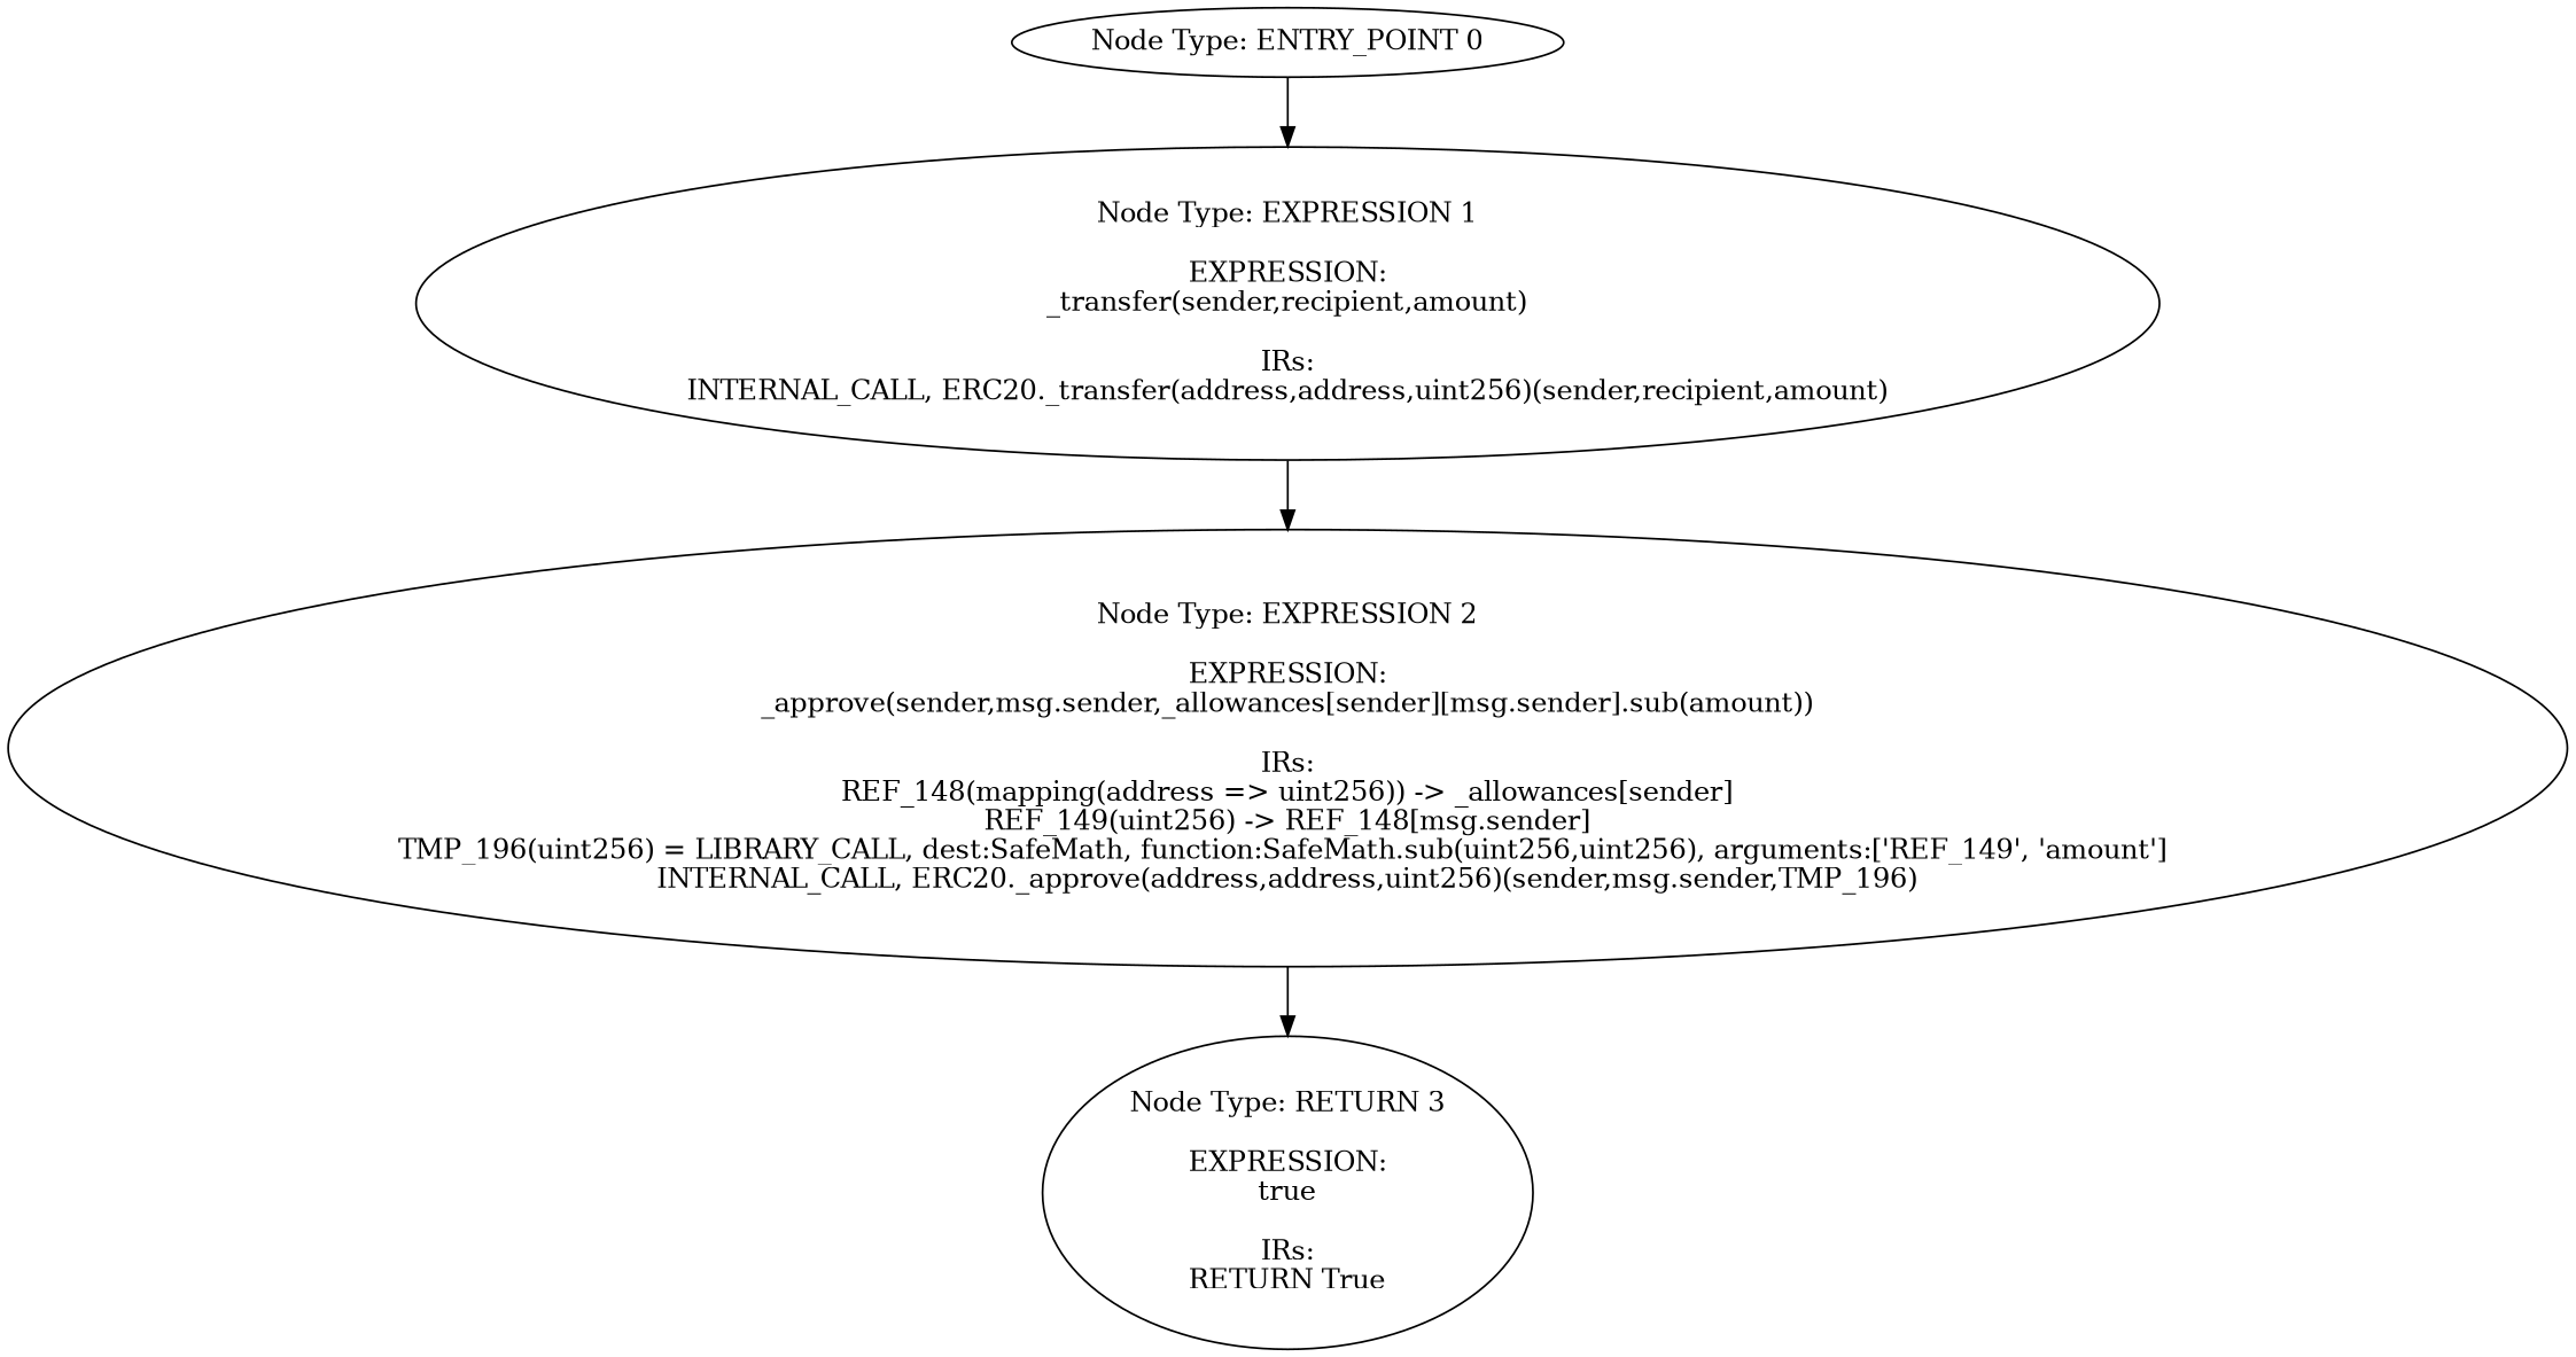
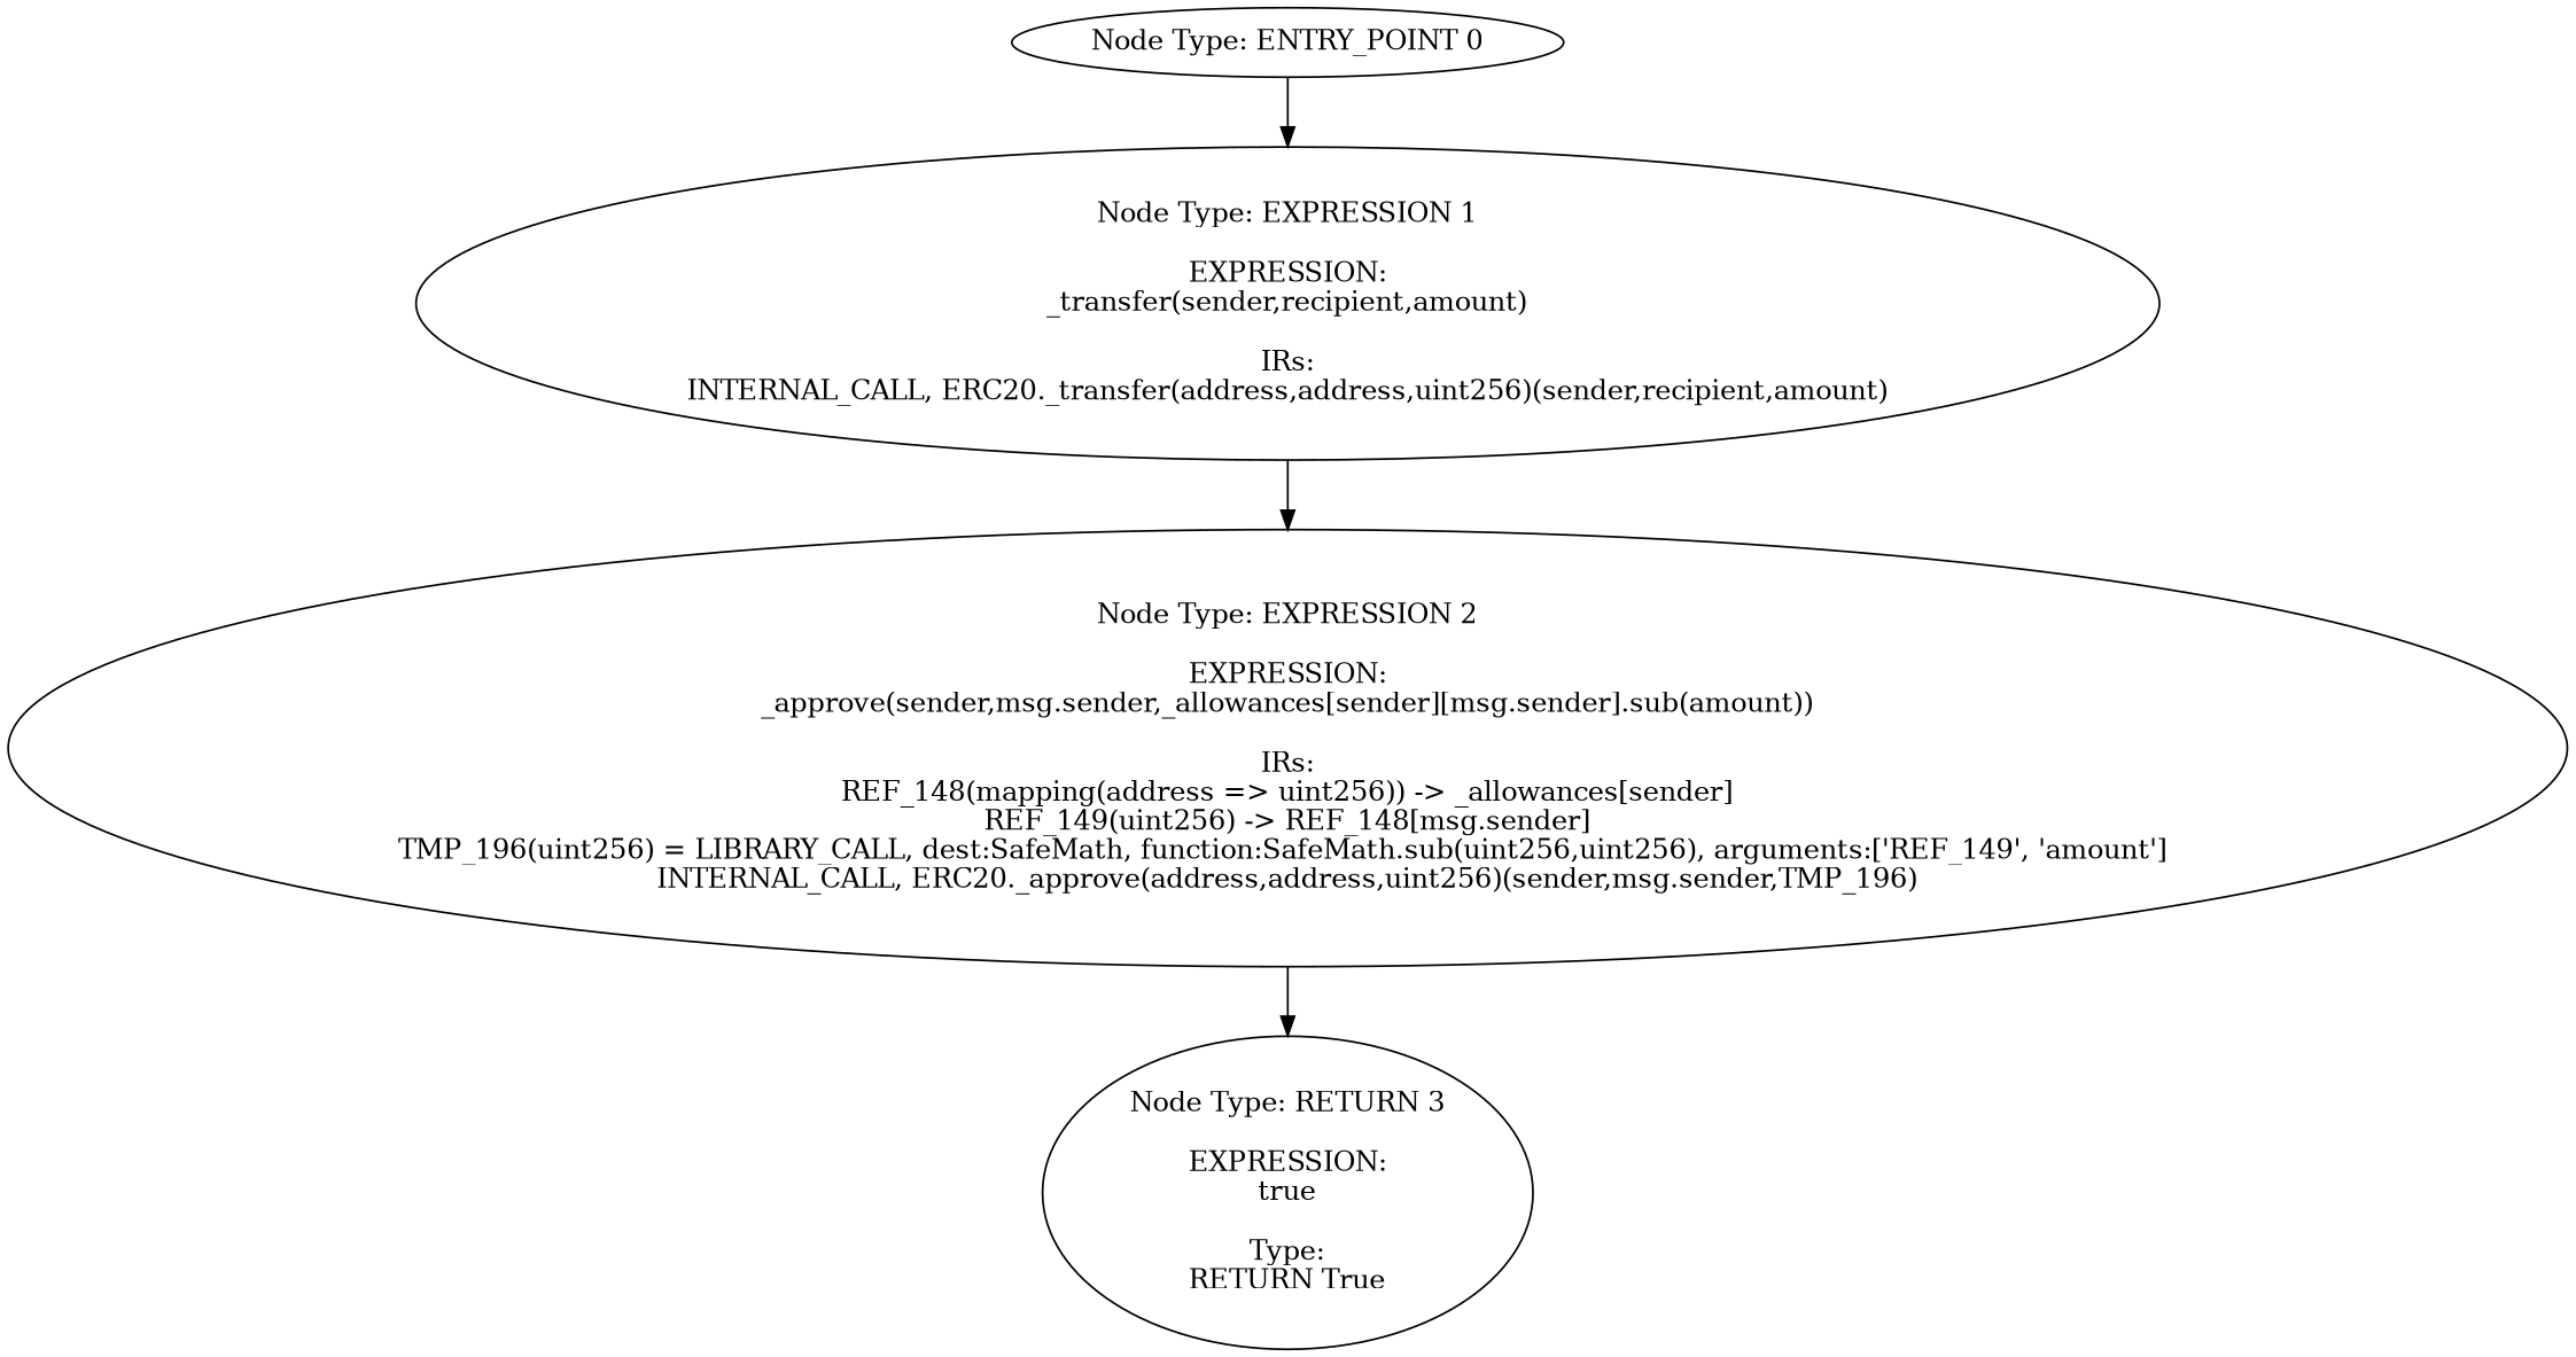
  digraph {
    n1 [label="Node Type: ENTRY_POINT 0\n"]
    n2 [label="Node Type: EXPRESSION 1\n\nEXPRESSION:\n_transfer(sender,recipient,amount)\n\nIRs:\nINTERNAL_CALL, ERC20._transfer(address,address,uint256)(sender,recipient,amount)"]
    n3 [label="Node Type: EXPRESSION 2\n\nEXPRESSION:\n_approve(sender,msg.sender,_allowances[sender][msg.sender].sub(amount))\n\nIRs:\nREF_148(mapping(address => uint256)) -> _allowances[sender]\nREF_149(uint256) -> REF_148[msg.sender]\nTMP_196(uint256) = LIBRARY_CALL, dest:SafeMath, function:SafeMath.sub(uint256,uint256), arguments:['REF_149', 'amount'] \nINTERNAL_CALL, ERC20._approve(address,address,uint256)(sender,msg.sender,TMP_196)"]
-   n4 [label="Node Type: RETURN 3\n\nEXPRESSION:\ntrue\n\nIRs:\nRETURN True"]
+   n4 [label="Node Type: RETURN 3\n\nEXPRESSION:\ntrue\n\nType:\nRETURN True"]
    n1 -> n2
    n2 -> n3
    n3 -> n4
  }
